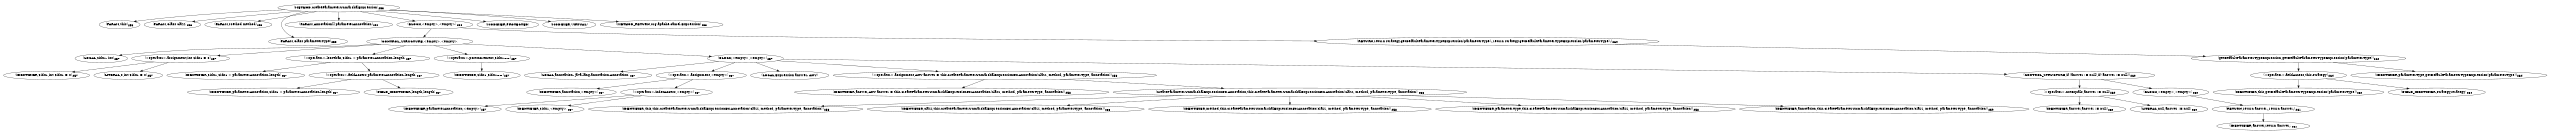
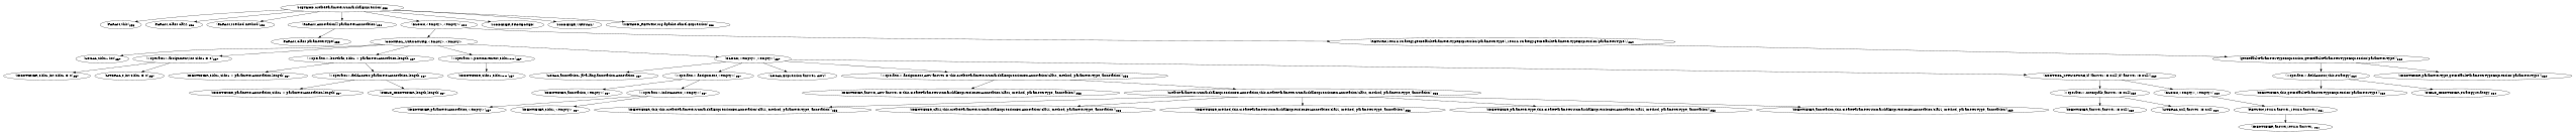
  digraph {
    n1 [label=<(METHOD,createParameterUnmarshalExpression)<SUB>253</SUB>>]
    n2 [label=<(PARAM,this)<SUB>253</SUB>>]
    n3 [label=<(PARAM,Class clazz)<SUB>253</SUB>>]
    n4 [label=<(PARAM,Method method)<SUB>253</SUB>>]
    n5 [label=<(PARAM,Class parameterType)<SUB>253</SUB>>]
    n6 [label=<(PARAM,Annotation[] parameterAnnotation)<SUB>254</SUB>>]
    n7 [label=<(BLOCK,&lt;empty&gt;,&lt;empty&gt;)<SUB>254</SUB>>]
    n8 [label=<(MODIFIER,PROTECTED)>]
    n9 [label=<(MODIFIER,VIRTUAL)>]
    n10 [label=<(METHOD_RETURN,org.apache.camel.Expression)<SUB>253</SUB>>]
    n11 [label=<(CONTROL_STRUCTURE,&lt;empty&gt;,&lt;empty&gt;)>]
    n12 [label=<(RETURN,return strategy.getDefaultParameterTypeExpression(parameterType);,return strategy.getDefaultParameterTypeExpression(parameterType);)<SUB>264</SUB>>]
    n13 [label=<(LOCAL,$idx1: int)<SUB>257</SUB>>]
    n14 [label=<(&lt;operator&gt;.assignment,int $idx1 = 0)<SUB>257</SUB>>]
    n15 [label=<(&lt;operator&gt;.lessThan,$idx1 &lt; parameterAnnotation.length)<SUB>257</SUB>>]
    n16 [label=<(&lt;operator&gt;.postIncrement,$idx1++)<SUB>257</SUB>>]
    n17 [label=<(BLOCK,&lt;empty&gt;,&lt;empty&gt;)<SUB>257</SUB>>]
    n18 [label=<(getDefaultParameterTypeExpression,getDefaultParameterTypeExpression(parameterType))<SUB>264</SUB>>]
    n19 [label=<(IDENTIFIER,$idx1,int $idx1 = 0)<SUB>257</SUB>>]
    n20 [label=<(LITERAL,0,int $idx1 = 0)<SUB>257</SUB>>]
    n21 [label=<(IDENTIFIER,$idx1,$idx1 &lt; parameterAnnotation.length)<SUB>257</SUB>>]
    n22 [label=<(&lt;operator&gt;.fieldAccess,parameterAnnotation.length)<SUB>257</SUB>>]
    n23 [label=<(IDENTIFIER,$idx1,$idx1++)<SUB>257</SUB>>]
    n24 [label=<(LOCAL,annotation: java.lang.annotation.Annotation)<SUB>257</SUB>>]
    n25 [label=<(&lt;operator&gt;.assignment,&lt;empty&gt;)<SUB>257</SUB>>]
    n26 [label=<(LOCAL,Expression answer: ANY)>]
    n27 [label=<(&lt;operator&gt;.assignment,ANY answer = this.createParameterUnmarshalExpressionForAnnotation(clazz, method, parameterType, annotation))<SUB>258</SUB>>]
    n28 [label=<(CONTROL_STRUCTURE,if (answer != null),if (answer != null))<SUB>260</SUB>>]
    n29 [label=<(IDENTIFIER,parameterAnnotation,$idx1 &lt; parameterAnnotation.length)<SUB>257</SUB>>]
    n30 [label=<(FIELD_IDENTIFIER,length,length)<SUB>257</SUB>>]
    n31 [label=<(IDENTIFIER,annotation,&lt;empty&gt;)<SUB>257</SUB>>]
    n32 [label=<(&lt;operator&gt;.indexAccess,&lt;empty&gt;)<SUB>267</SUB>>]
    n33 [label=<(IDENTIFIER,answer,ANY answer = this.createParameterUnmarshalExpressionForAnnotation(clazz, method, parameterType, annotation))<SUB>258</SUB>>]
    n34 [label=<(createParameterUnmarshalExpressionForAnnotation,this.createParameterUnmarshalExpressionForAnnotation(clazz, method, parameterType, annotation))<SUB>258</SUB>>]
    n35 [label=<(&lt;operator&gt;.notEquals,answer != null)<SUB>260</SUB>>]
    n36 [label=<(BLOCK,&lt;empty&gt;,&lt;empty&gt;)<SUB>260</SUB>>]
    n37 [label=<(IDENTIFIER,parameterAnnotation,&lt;empty&gt;)<SUB>257</SUB>>]
    n38 [label=<(IDENTIFIER,$idx1,&lt;empty&gt;)<SUB>257</SUB>>]
    n39 [label=<(IDENTIFIER,this,this.createParameterUnmarshalExpressionForAnnotation(clazz, method, parameterType, annotation))<SUB>258</SUB>>]
    n40 [label=<(IDENTIFIER,clazz,this.createParameterUnmarshalExpressionForAnnotation(clazz, method, parameterType, annotation))<SUB>258</SUB>>]
    n41 [label=<(IDENTIFIER,method,this.createParameterUnmarshalExpressionForAnnotation(clazz, method, parameterType, annotation))<SUB>258</SUB>>]
    n42 [label=<(IDENTIFIER,parameterType,this.createParameterUnmarshalExpressionForAnnotation(clazz, method, parameterType, annotation))<SUB>258</SUB>>]
    n43 [label=<(IDENTIFIER,annotation,this.createParameterUnmarshalExpressionForAnnotation(clazz, method, parameterType, annotation))<SUB>259</SUB>>]
    n44 [label=<(IDENTIFIER,answer,answer != null)<SUB>260</SUB>>]
    n45 [label=<(LITERAL,null,answer != null)<SUB>260</SUB>>]
    n46 [label=<(RETURN,return answer;,return answer;)<SUB>261</SUB>>]
    n47 [label=<(IDENTIFIER,answer,return answer;)<SUB>261</SUB>>]
    n48 [label=<(&lt;operator&gt;.fieldAccess,this.strategy)<SUB>264</SUB>>]
    n49 [label=<(IDENTIFIER,parameterType,getDefaultParameterTypeExpression(parameterType))<SUB>264</SUB>>]
    n50 [label=<(IDENTIFIER,this,getDefaultParameterTypeExpression(parameterType))<SUB>264</SUB>>]
    n51 [label=<(FIELD_IDENTIFIER,strategy,strategy)<SUB>264</SUB>>]
    n1 -> n2
    n1 -> n3
    n1 -> n4
-   n1 -> n5
+   n6 -> n5
    n1 -> n6
    n1 -> n7
    n1 -> n8
    n1 -> n9
    n1 -> n10
    n7 -> n11
    n7 -> n12
    n11 -> n13
    n11 -> n14
    n11 -> n15
    n11 -> n16
    n11 -> n17
    n12 -> n18
    n14 -> n19
    n14 -> n20
    n15 -> n21
    n15 -> n22
    n16 -> n23
    n17 -> n24
    n17 -> n25
    n17 -> n26
    n17 -> n27
    n17 -> n28
    n18 -> n48
    n18 -> n49
    n22 -> n29
    n22 -> n30
    n25 -> n31
    n25 -> n32
    n27 -> n33
    n27 -> n34
    n28 -> n35
    n28 -> n36
    n32 -> n37
    n32 -> n38
    n34 -> n39
    n34 -> n40
    n34 -> n41
    n34 -> n42
    n34 -> n43
    n35 -> n44
    n35 -> n45
    n36 -> n46
    n46 -> n47
    n48 -> n50
    n48 -> n51
  }
